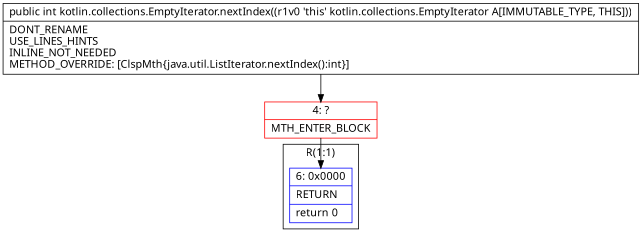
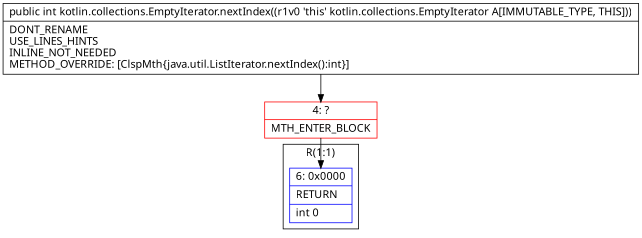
  digraph {
    fontname="Noto Sans"
    node [fontname="Noto Sans" shape=record]
    edge [fontname="Noto Sans"]
-   n1 [color=blue label="{6\:\ 0x0000|RETURN\l|return 0\l}"]
+   n1 [color=blue label="{6\:\ 0x0000|RETURN\l|int 0\l}"]
    n2 [color=red label="{4\:\ ?|MTH_ENTER_BLOCK\l}"]
    n3 [label="{public int kotlin.collections.EmptyIterator.nextIndex((r1v0 'this' kotlin.collections.EmptyIterator A[IMMUTABLE_TYPE, THIS]))  | DONT_RENAME\lUSE_LINES_HINTS\lINLINE_NOT_NEEDED\lMETHOD_OVERRIDE: [ClspMth\{java.util.ListIterator.nextIndex():int\}]\l}"]
    subgraph cluster_1 {
      label="R(1:1)"
      n1
    }
    n2 -> n1
    n3 -> n2
  }
